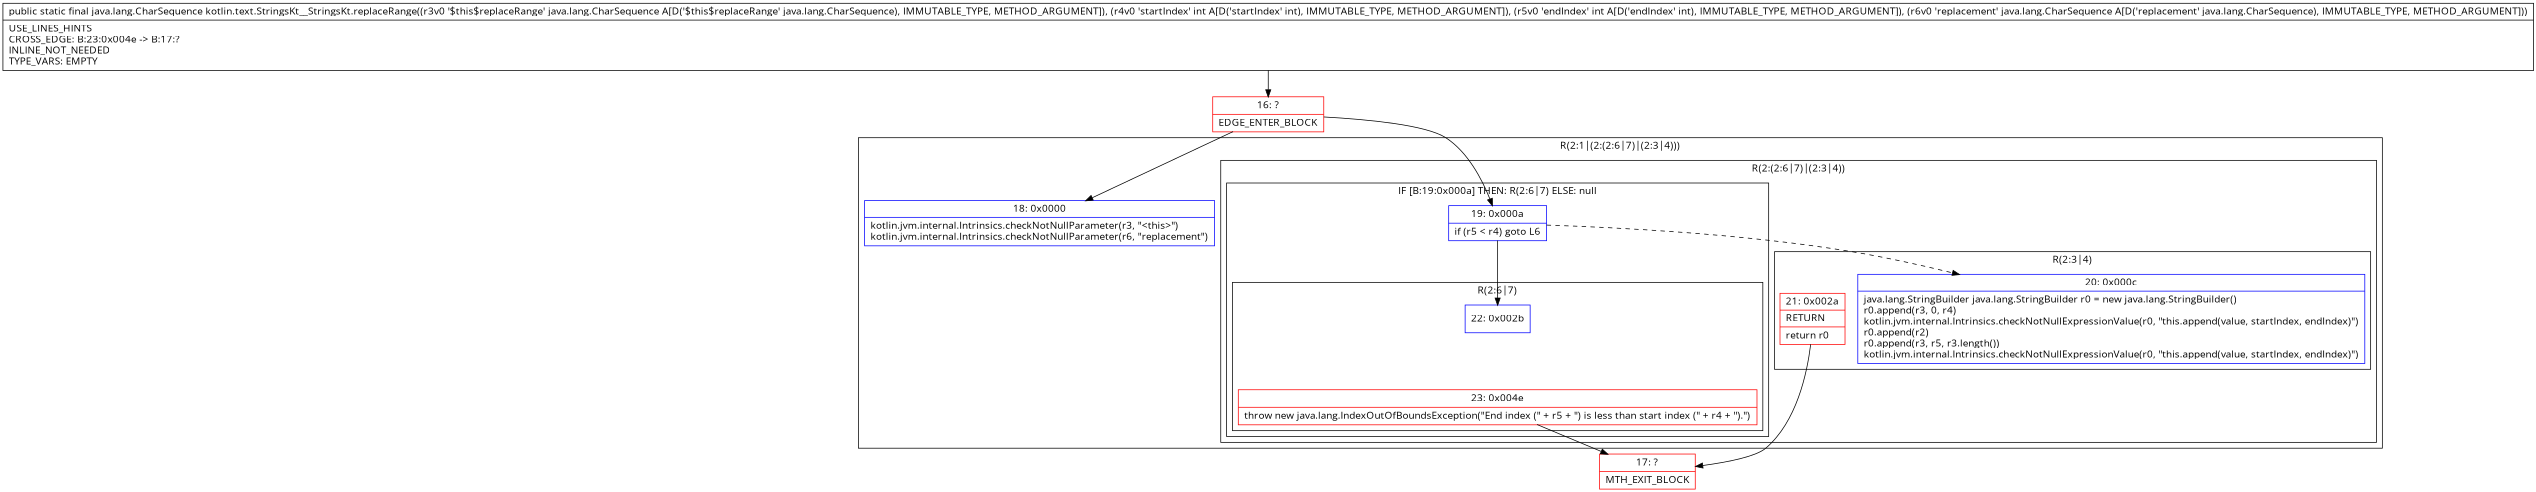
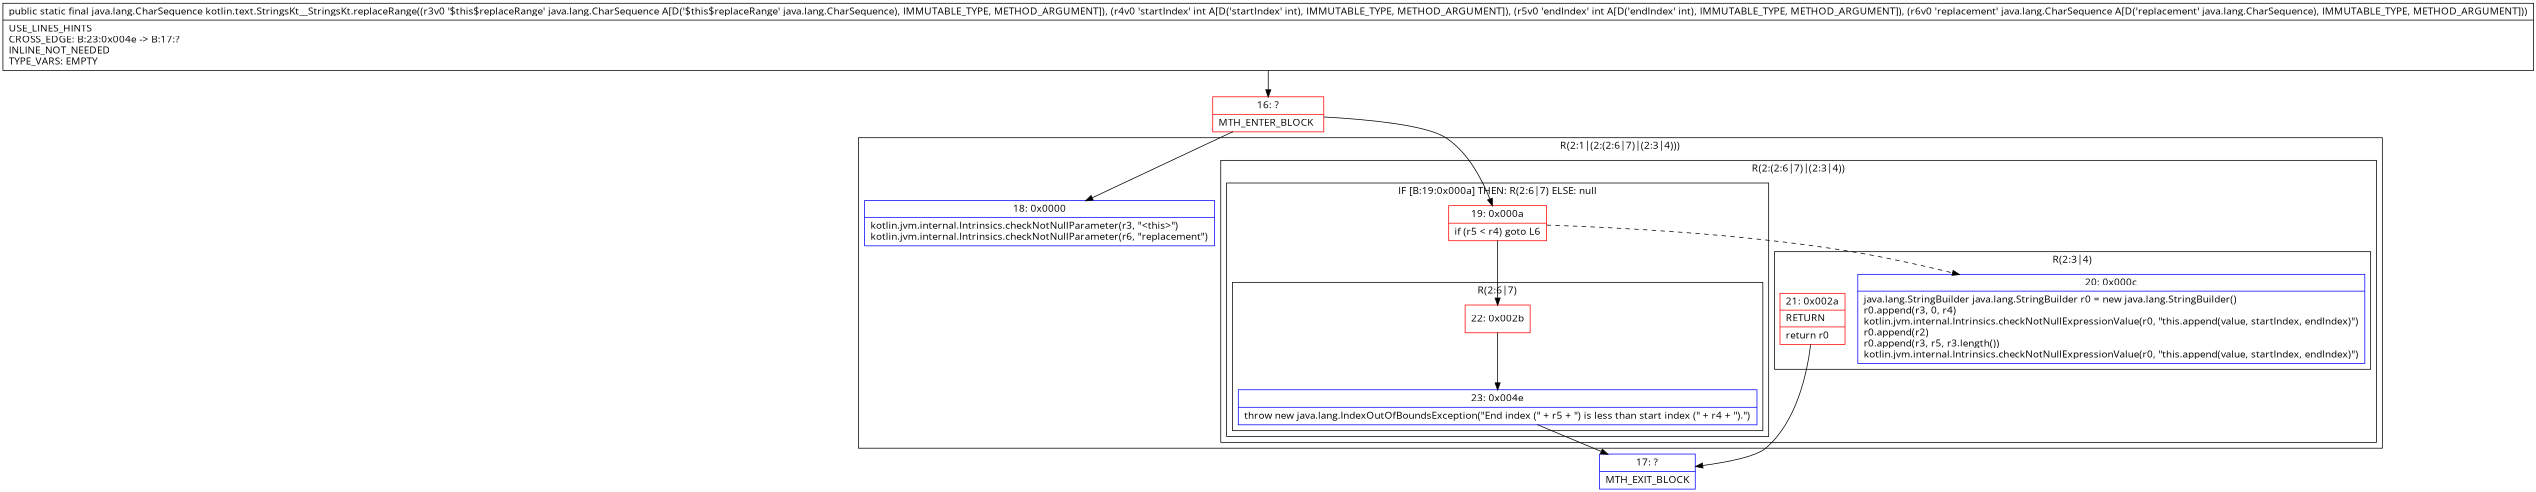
  digraph {
    fontname="Open Sans"
    node [color=blue fontname="Open Sans" shape=record]
    edge [fontname="Open Sans"]
-   n1 [label="{22\:\ 0x002b}"]
-   n2 [color=red label="{23\:\ 0x004e|throw new java.lang.IndexOutOfBoundsException(\"End index (\" + r5 + \") is less than start index (\" + r4 + \").\")\l}"]
-   n3 [label="{19\:\ 0x000a|if (r5 \< r4) goto L6\l}"]
+   n1 [color=red label="{22\:\ 0x002b}"]
+   n2 [label="{23\:\ 0x004e|throw new java.lang.IndexOutOfBoundsException(\"End index (\" + r5 + \") is less than start index (\" + r4 + \").\")\l}"]
+   n3 [color=red label="{19\:\ 0x000a|if (r5 \< r4) goto L6\l}"]
    n4 [label="{20\:\ 0x000c|java.lang.StringBuilder java.lang.StringBuilder r0 = new java.lang.StringBuilder()\lr0.append(r3, 0, r4)\lkotlin.jvm.internal.Intrinsics.checkNotNullExpressionValue(r0, \"this.append(value, startIndex, endIndex)\")\lr0.append(r2)\lr0.append(r3, r5, r3.length())\lkotlin.jvm.internal.Intrinsics.checkNotNullExpressionValue(r0, \"this.append(value, startIndex, endIndex)\")\l}"]
    n5 [color=red label="{21\:\ 0x002a|RETURN\l|return r0\l}"]
    n6 [label="{18\:\ 0x0000|kotlin.jvm.internal.Intrinsics.checkNotNullParameter(r3, \"\<this\>\")\lkotlin.jvm.internal.Intrinsics.checkNotNullParameter(r6, \"replacement\")\l}"]
-   n7 [color=red label="{17\:\ ?|MTH_EXIT_BLOCK\l}"]
-   n8 [color=red label="{16\:\ ?|EDGE_ENTER_BLOCK\l}"]
+   n7 [label="{17\:\ ?|MTH_EXIT_BLOCK\l}"]
+   n8 [color=red label="{16\:\ ?|MTH_ENTER_BLOCK\l}"]
    n9 [label="{public static final java.lang.CharSequence kotlin.text.StringsKt__StringsKt.replaceRange((r3v0 '$this$replaceRange' java.lang.CharSequence A[D('$this$replaceRange' java.lang.CharSequence), IMMUTABLE_TYPE, METHOD_ARGUMENT]), (r4v0 'startIndex' int A[D('startIndex' int), IMMUTABLE_TYPE, METHOD_ARGUMENT]), (r5v0 'endIndex' int A[D('endIndex' int), IMMUTABLE_TYPE, METHOD_ARGUMENT]), (r6v0 'replacement' java.lang.CharSequence A[D('replacement' java.lang.CharSequence), IMMUTABLE_TYPE, METHOD_ARGUMENT]))  | USE_LINES_HINTS\lCROSS_EDGE: B:23:0x004e \-\> B:17:?\lINLINE_NOT_NEEDED\lTYPE_VARS: EMPTY\l}" color=""]
    subgraph cluster_1 {
      label="R(2:1|(2:(2:6|7)|(2:3|4)))"
      n6
      subgraph cluster_2 {
        label="R(2:(2:6|7)|(2:3|4))"
        subgraph cluster_3 {
          label="IF [B:19:0x000a] THEN: R(2:6|7) ELSE: null"
          n3
          subgraph cluster_4 {
            label="R(2:6|7)"
            n1
            n2
          }
        }
        subgraph cluster_5 {
          label="R(2:3|4)"
          n4
          n5
        }
      }
    }
+   n1 -> n2
    n2 -> n7
    n3 -> n1
    n3 -> n4 [style=dashed]
    n5 -> n7
    n8 -> n3
    n8 -> n6
    n9 -> n8
  }
